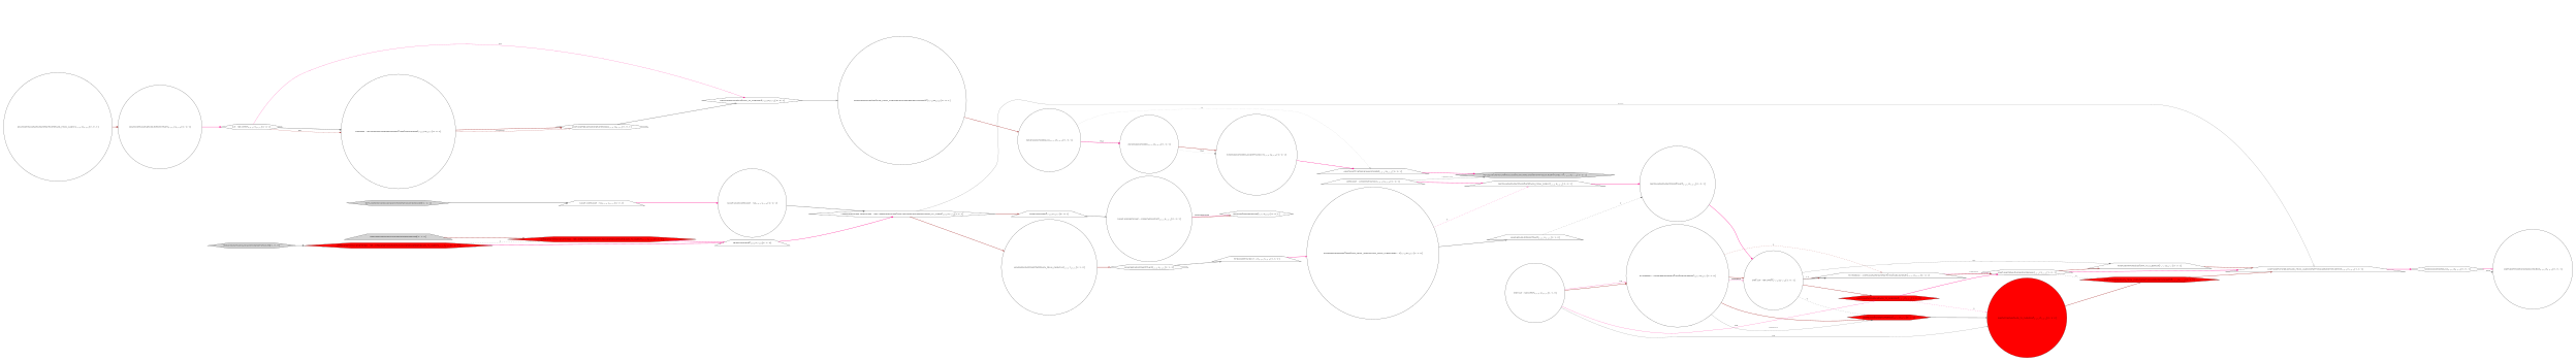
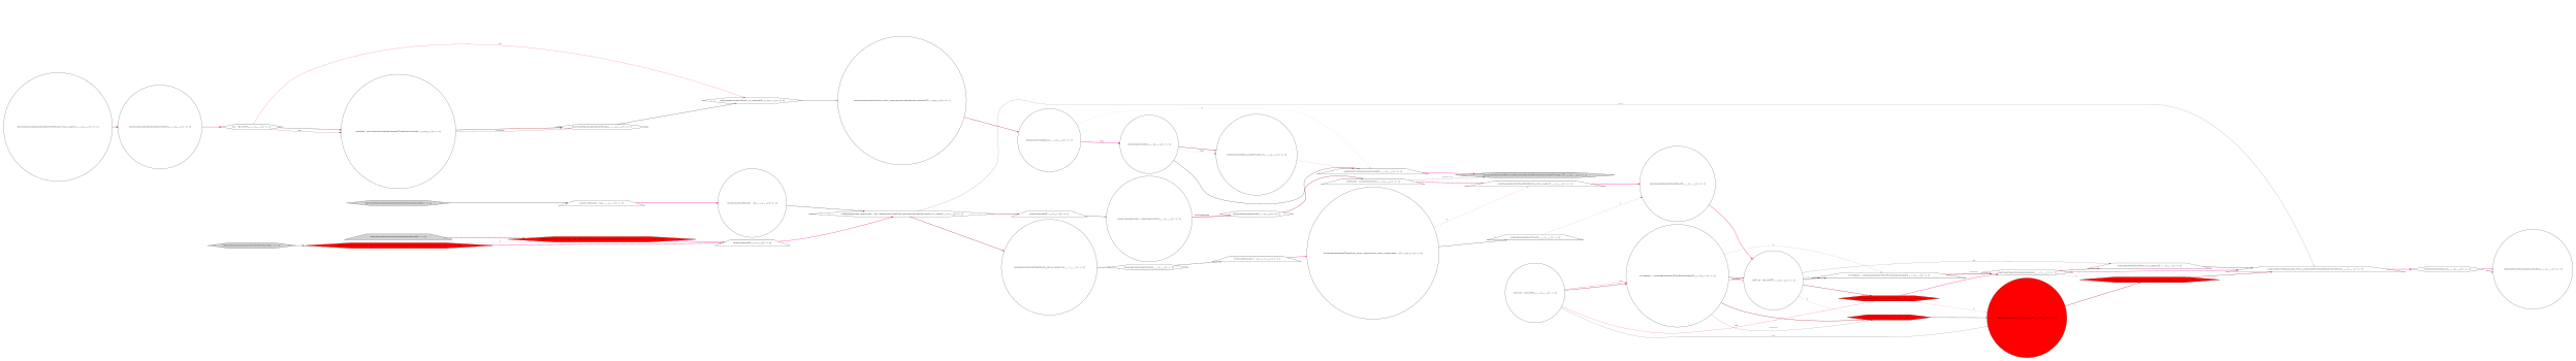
  digraph {
    fontname="Comic Neue"
    rankdir=LR
    node [fillcolor=white fontname="Comic Neue" shape=circle style=filled]
    edge [arrowhead=onormal color=gray40 fontname="Comic Neue" style=bold]
    n1 [label="handshakeCompletedLock.wait(TIMEOUT)@@@31@@@['0', '0', '1']"]
    n2 [label="Assert.assertTrue(handshakeCompleted)@@@33@@@['0', '0', '1']" shape=trapezium]
    n3 [fillcolor=lightgray label="{forceClose(clientSocket)forceClose(secureClientSocket)serverThread.shutdown(TIMEOUT)}@@@36@@@['0', '0', '1']" shape=hexagon]
    n4 [label="Socket secureClientSocket = null@@@4@@@['0', '0', '1']"]
    n5 [label="UnifiedServerThread serverThread = new UnifiedServerThread(x509Util,localServerAddress,true,DATA_TO_CLIENT)@@@5@@@['1', '1', '1']" shape=hexagon]
    n6 [label="socket.getOutputStream().write(DATA_FROM_CLIENT,0,2)@@@7@@@['1', '1', '0']"]
    n7 [label="Assert.assertArrayEquals(DATA_FROM_CLIENT,serverThread.getDataFromClient(0))@@@17@@@['1', '1', '1']" shape=trapezium]
    n8 [label="serverThread.start()@@@6@@@['0', '0', '1']" shape=trapezium]
    n9 [label="secureClientSocket.getOutputStream().write(DATA_FROM_CLIENT)@@@22@@@['0', '0', '1']"]
    n10 [label="secureClientSocket.getOutputStream().flush()@@@23@@@['0', '0', '1']"]
    n11 [label="buf = new byte((((@@@24@@@['0', '0', '1']" shape=hexagon]
    n12 [label="socket.getOutputStream().flush()@@@8@@@['1', '1', '0']" shape=hexagon]
    n13 [label="Thread.sleep(TIMEOUT / 2)@@@9@@@['1', '1', '0']" shape=trapezium]
    n14 [label="int bytesRead = clientSocket.getInputStream().read(buf,0,buf.length)@@@14@@@['0', '0', '1']" shape=trapezium]
    n15 [label="Assert.assertEquals(buf.length,bytesRead)@@@15@@@['1', '0', '1']" shape=hexagon]
    n16 [fillcolor=red label="assertArrayEquals(DATA_FROM_CLIENT,serverThread.getDataFromClient(0))@@@16@@@['0', '1', '0']" shape=hexagon]
    n17 [label="Assert.assertArrayEquals(DATA_TO_CLIENT,buf)@@@16@@@['0', '0', '1']" shape=trapezium]
    n18 [fillcolor=lightgray label="testConnectWithoutSSLToNonStrictServerPartialWrite['0', '1', '0']" shape=trapezium]
    n19 [fillcolor=red label="UnifiedServerThread serverThread = new UnifiedServerThread(x509Util,localServerAddress,true,DATA_TO_CLIENT)@@@3@@@['0', '1', '0']" shape=hexagon]
    n20 [label="serverThread.start()@@@4@@@['1', '1', '0']" shape=trapezium]
    n21 [label="!handshakeCompleted@@@30@@@['0', '0', '1']"]
    n22 [fillcolor=lightgray label="testConnectWithoutSSLToNonStrictServerPartialWrite['1', '0', '0']" shape=hexagon]
    n23 [fillcolor=red label="UnifiedServerThread serverThread = new UnifiedServerThread(x509Util,localServerAddress,true,DATA_TO_CLIENT)@@@3@@@['1', '0', '0']" shape=hexagon]
    n24 [label="handshakeCompletedLock@@@18@@@['0', '0', '1']" shape=hexagon]
    n25 [label="Socket badClientSocket = connectWithoutSSL()@@@8@@@['0', '0', '1']"]
    n26 [label="clientSocket = connectWithoutSSL()@@@10@@@['0', '0', '1']" shape=trapezium]
    n27 [label="clientSocket.getOutputStream().write(DATA_FROM_CLIENT)@@@11@@@['0', '0', '1']" shape=trapezium]
    n28 [label="clientSocket.getOutputStream().flush()@@@12@@@['0', '0', '1']"]
    n29 [label="Assert.assertFalse(handshakeCompleted)@@@19@@@['0', '0', '1']"]
    n30 [label="socket.getOutputStream().write(DATA_FROM_CLIENT,2,DATA_FROM_CLIENT.length - 2)@@@10@@@['1', '1', '0']"]
    n31 [label="forceClose(badClientSocket)@@@9@@@['0', '0', '1']" shape=hexagon]
    n32 [label="socket.getOutputStream().flush()@@@11@@@['1', '1', '0']" shape=trapezium]
    n33 [fillcolor=red label="assertArrayEquals(DATA_TO_CLIENT,buf)@@@15@@@['0', '1', '0']"]
    n34 [label="Assert.assertEquals(buf.length,bytesRead)@@@26@@@['0', '0', '1']" shape=hexagon]
    n35 [label="Assert.assertArrayEquals(DATA_TO_CLIENT,buf)@@@27@@@['0', '0', '1']" shape=hexagon]
    n36 [label="Assert.assertArrayEquals(DATA_FROM_CLIENT,serverThread.getDataFromClient(1))@@@28@@@['0', '0', '1']"]
    n37 [label="byte(( buf = new byte((((@@@13@@@['1', '0', '1']"]
    n38 [fillcolor=red label="assertEquals(buf.length,bytesRead)@@@14@@@['0', '1', '0']" shape=hexagon]
    n39 [fillcolor=red label="Assert.assertArrayEquals(DATA_TO_CLIENT,buf)@@@15@@@['1', '0', '0']" shape=hexagon]
    n40 [label="byte(( buf = new byte((((@@@12@@@['1', '1', '0']"]
    n41 [label="int bytesRead = socket.getInputStream().read(buf,0,buf.length)@@@13@@@['1', '1', '0']"]
    n42 [label="bytesRead = secureClientSocket.getInputStream().read(buf,0,buf.length)@@@25@@@['0', '0', '1']"]
    n43 [fillcolor=lightgray label="testTLSDetectionNonBlockingNonStrictServerDisconnectedClient['0', '0', '1']" shape=hexagon]
    n44 [label="Socket clientSocket = null@@@3@@@['0', '0', '1']" shape=trapezium]
    n45 [label="handshakeCompletedLock@@@29@@@['0', '0', '1']"]
-   n1 -> n2 [arrowhead=diamond color=deeppink]
+   n1 -> n2 [arrowhead=diamond color=deeppink style=dashed]
    n2 -> n3 [arrowhead=diamond color=deeppink]
    n4 -> n5 [arrowhead=diamond]
    n5 -> n6 [color=brown]
    n5 -> n7 [label=socket style=solid]
    n5 -> n8 [color=brown]
    n6 -> n12 [color=brown]
    n7 -> n24 [arrowhead=diamond color=deeppink]
    n8 -> n25
    n9 -> n10 [arrowhead=diamond color=brown]
    n10 -> n11 [arrowhead=diamond color=deeppink]
    n11 -> n35 [arrowhead=diamond color=deeppink label=buf style=solid]
    n11 -> n42 [arrowhead=diamond]
    n11 -> n42 [arrowhead=diamond color=brown label=buf style=solid]
    n12 -> n13
    n13 -> n30 [color=deeppink]
    n14 -> n15 [color=deeppink label=bytesRead style=solid]
    n14 -> n15 [arrowhead=diamond color=brown]
    n15 -> n7 [arrowhead=diamond color=deeppink]
    n15 -> n16 [label=0 style=dashed]
    n15 -> n17 [color=brown]
    n16 -> n7 [color=brown]
    n17 -> n7 [color=brown]
    n18 -> n19 [arrowhead=diamond color=brown]
    n19 -> n20 [color=deeppink]
    n20 -> n5 [arrowhead=diamond color=deeppink]
    n21 -> n1 [arrowhead=diamond label=true style=dotted]
    n21 -> n1 [color=brown]
+   n21 -> n2
    n22 -> n23 [arrowhead=diamond]
    n23 -> n19 [label=0 style=dashed]
    n23 -> n20 [color=deeppink]
    n24 -> n29 [color=deeppink]
    n24 -> n29 [arrowhead=diamond label=true style=dotted]
    n25 -> n31 [color=brown]
    n25 -> n31 [color=deeppink label=badClientSocket style=solid]
    n26 -> n3 [arrowhead=diamond label=clientSocket style=solid]
    n26 -> n27 [color=deeppink]
    n27 -> n28 [arrowhead=diamond color=deeppink]
    n28 -> n37 [arrowhead=diamond color=deeppink]
    n30 -> n27 [color=deeppink label=0 style=dashed]
    n30 -> n32
+   n31 -> n26 [color=brown]
    n32 -> n28 [arrowhead=diamond label=0 style=dashed]
    n33 -> n16 [color=brown]
    n34 -> n35
    n35 -> n36
    n36 -> n45 [color=brown]
    n37 -> n14 [arrowhead=diamond color=brown label=buf style=solid]
    n37 -> n14 [arrowhead=diamond]
    n37 -> n17 [arrowhead=diamond label=buf style=solid]
    n37 -> n38 [label=0 style=dashed]
    n37 -> n39 [arrowhead=diamond color=brown]
    n38 -> n33
    n39 -> n15 [arrowhead=diamond color=deeppink]
    n39 -> n33 [color=deeppink label=0 style=dashed]
    n40 -> n33 [label=buf style=solid]
    n40 -> n39 [color=deeppink label=buf style=solid]
    n40 -> n41 [arrowhead=diamond color=brown]
    n40 -> n41 [color=deeppink label=buf style=solid]
    n41 -> n14 [color=brown label=0 style=dashed]
    n41 -> n37 [color=deeppink label=bytesRead style=solid]
    n41 -> n37 [color=brown]
    n41 -> n38 [arrowhead=diamond label=bytesRead style=solid]
    n41 -> n38 [color=brown]
    n42 -> n34 [color=brown label=bytesRead style=solid]
    n42 -> n34 [arrowhead=diamond color=brown]
    n43 -> n44 [arrowhead=diamond]
    n44 -> n4 [arrowhead=diamond color=deeppink]
    n45 -> n2 [label=0 style=dotted]
    n45 -> n21 [label=true style=dotted]
    n45 -> n21 [arrowhead=diamond color=deeppink]
  }
